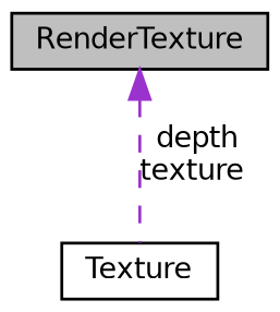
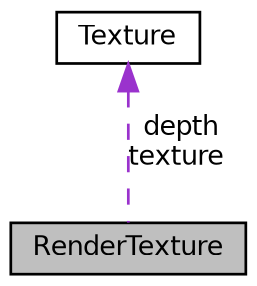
  digraph {
    node [color=black fontname=Helvetica fontsize=10 shape=record style=filled]
    n1 [fillcolor=grey75 fontcolor=black height=0.2 label=RenderTexture width=0.4]
    n2 [fillcolor=white height=0.2 label=Texture width=0.4]
-   n1 -> n2 [color=darkorchid3 dir=back fontname=Helvetica fontsize=10 label=" depth\ntexture" labelfontname=Helvetica labelfontsize=10 style=dashed]
+   n2 -> n1 [color=darkorchid3 dir=back fontname=Helvetica fontsize=10 label=" depth\ntexture" labelfontname=Helvetica labelfontsize=10 style=dashed]
  }
